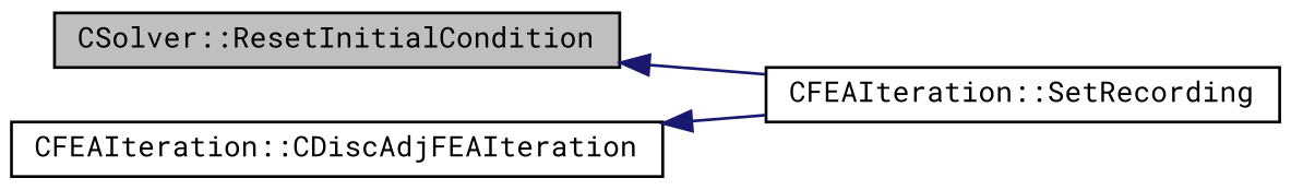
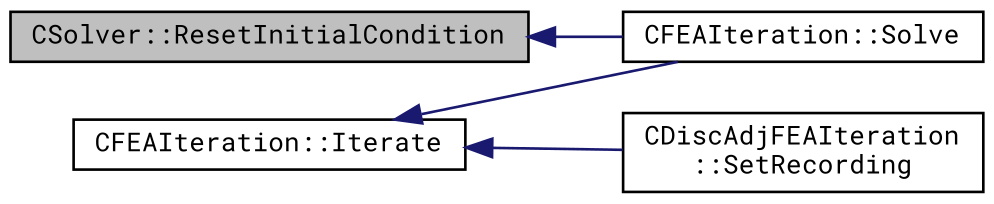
  digraph {
    fontname="Roboto Mono"
    rankdir=LR
    node [color=black fillcolor=white fontname="Roboto Mono" fontsize=10 shape=record style=filled]
    edge [color=midnightblue dir=back fontname="Roboto Mono" fontsize=10 labelfontname=Helvetica labelfontsize=10 style=solid]
    n1 [fillcolor=grey75 fontcolor=black height=0.2 label="CSolver::ResetInitialCondition" width=0.4]
-   n2 [height=0.2 label="CFEAIteration::SetRecording" width=0.4]
-   n3 [height=0.2 label="CFEAIteration::CDiscAdjFEAIteration" width=0.4]
+   n2 [height=0.2 label="CFEAIteration::Solve" width=0.4]
+   n3 [height=0.2 label="CFEAIteration::Iterate" width=0.4]
+   n4 [height=0.2 label="CDiscAdjFEAIteration\l::SetRecording" width=0.4]
    n1 -> n2
    n3 -> n2
+   n3 -> n4
  }
